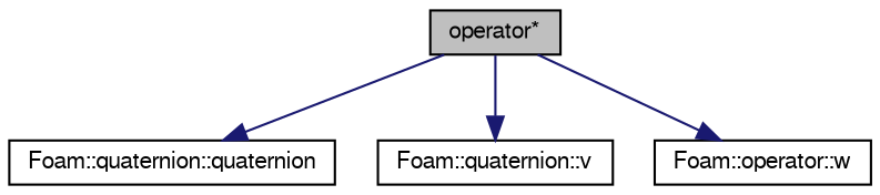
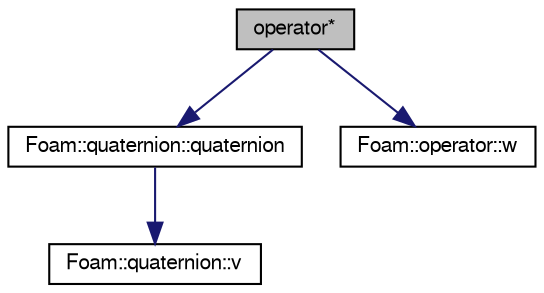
  digraph {
    rankdir=TB
    node [color=black fontname=FreeSans fontsize=10 shape=record]
    edge [color=midnightblue fontname=FreeSans fontsize=10 labelfontname=FreeSans labelfontsize=10 style=solid]
    n1 [fillcolor=grey75 fontcolor=black height=0.2 label="operator*" style=filled width=0.4]
    n2 [height=0.2 label="Foam::quaternion::quaternion" width=0.4]
    n3 [height=0.2 label="Foam::quaternion::v" width=0.4]
    n4 [height=0.2 label="Foam::operator::w" width=0.4]
    n1 -> n2
-   n1 -> n3
+   n2 -> n3
    n1 -> n4
  }
